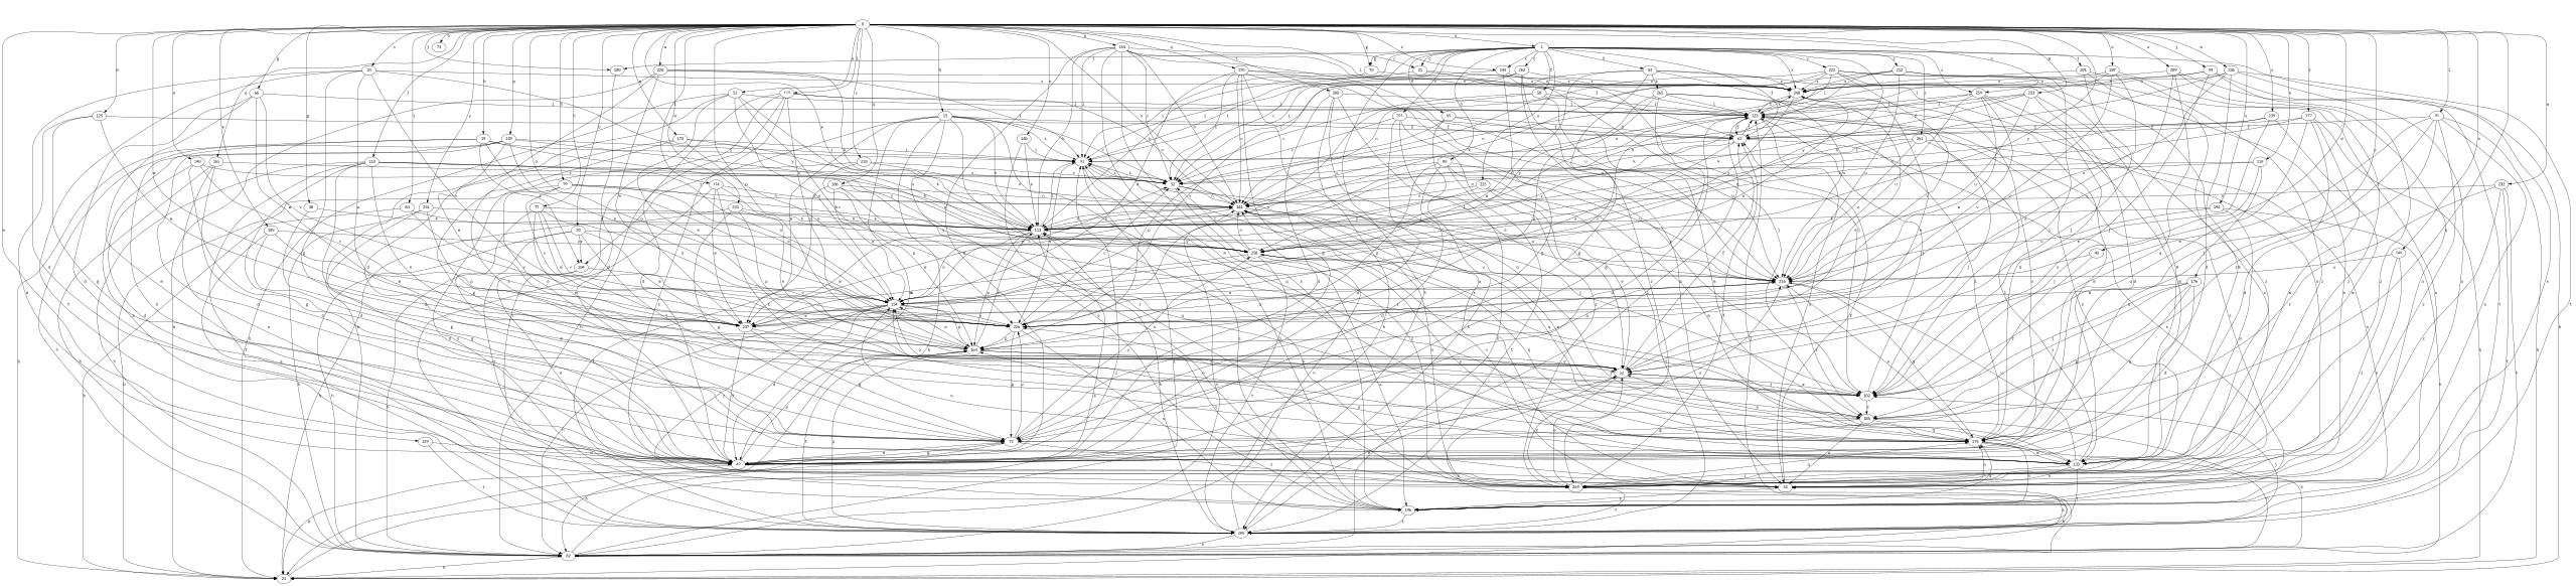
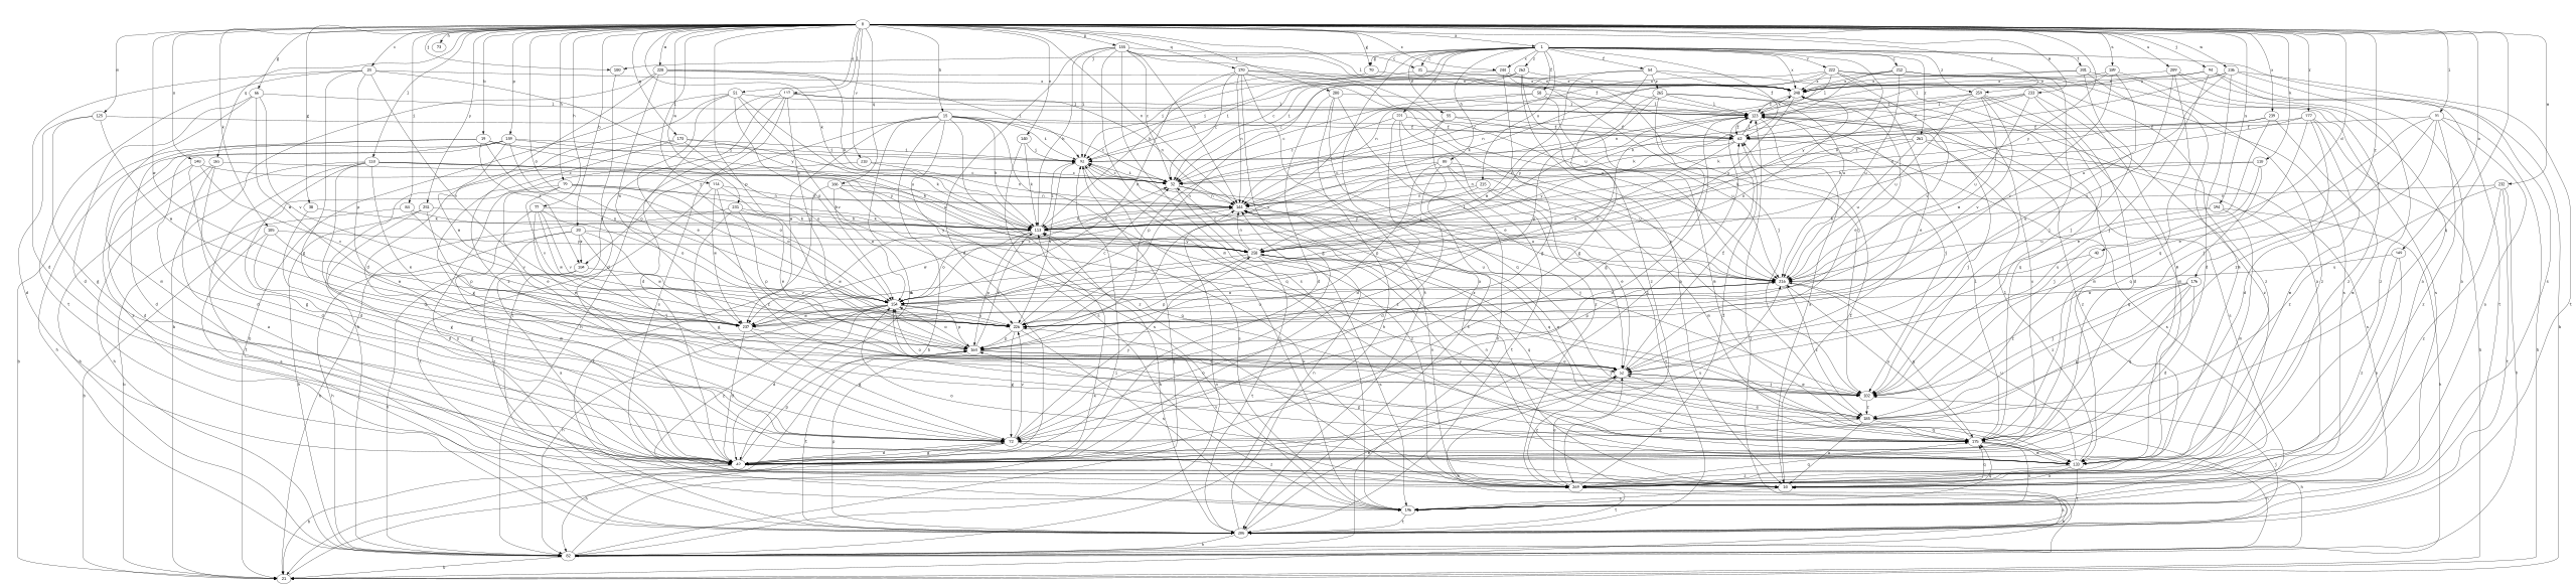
  strict digraph {
    fontname="IBM Plex Mono"
    node [fontname="IBM Plex Mono"]
    edge [fontname="IBM Plex Mono"]
    0
    1
    15
    19
    20
    24
    40
    51
    66
    n10 [label=38]
    70
    73
    77
    79
    84
    91
    94
    100
    105
    110
    113
    114
    117
    118
    123
    125
    140
    144
    148
    149
    154
    155
    159
    164
    165
    166
    170
    173
    175
    176
    177
    189
    194
    200
    209
    218
    228
-   229
    231
    232
    233
    236
    237
    239
    244
    251
    258
    259
    31
    32
    54
    55
    58
    62
    80
    196
    201
    206
    212
    215
    221
    222
    248
    261
    262
    21
    42
    92
    184
    269
    82
    102
    72
    226
    185
    216
    52
    133
    10
    265
    0 -> 1 [label=a]
    0 -> 15 [label=b]
    0 -> 19 [label=b]
    0 -> 20 [label=b]
    0 -> 24 [label=c]
    0 -> 40 [label=d]
    0 -> 51 [label=e]
    0 -> 66 [label=g]
    0 -> n10 [label=g]
    0 -> 70 [label=g]
    0 -> 73 [label=h]
    0 -> 77 [label=h]
    0 -> 79 [label=h]
    0 -> 84 [label=i]
    0 -> 91 [label=i]
    0 -> 94 [label=j]
    0 -> 100 [label=j]
    0 -> 105 [label=k]
    0 -> 110 [label=k]
    0 -> 113 [label=k]
    0 -> 114 [label=l]
    0 -> 117 [label=l]
    0 -> 118 [label=l]
    0 -> 123 [label=l]
    0 -> 125 [label=m]
    0 -> 140 [label=n]
    0 -> 144 [label=n]
    0 -> 148 [label=o]
    0 -> 149 [label=o]
    0 -> 154 [label=o]
    0 -> 155 [label=p]
    0 -> 159 [label=p]
    0 -> 164 [label=p]
    0 -> 165 [label=q]
    0 -> 166 [label=q]
    0 -> 170 [label=q]
    0 -> 173 [label=q]
    0 -> 175 [label=q]
    0 -> 176 [label=r]
    0 -> 177 [label=r]
    0 -> 189 [label=s]
    0 -> 194 [label=s]
    0 -> 200 [label=t]
    0 -> 209 [label=u]
    0 -> 218 [label=v]
    0 -> 228 [label=w]
-   0 -> 229 [label=w]
    0 -> 231 [label=w]
    0 -> 232 [label=w]
    0 -> 233 [label=w]
    0 -> 236 [label=w]
    0 -> 237 [label=w]
    0 -> 239 [label=x]
    0 -> 244 [label=x]
    0 -> 251 [label=y]
    0 -> 258 [label=y]
    0 -> 259 [label=z]
    1 -> 70 [label=g]
    1 -> 100 [label=j]
    1 -> 113 [label=k]
    1 -> 244 [label=x]
    1 -> 258 [label=y]
    1 -> 259 [label=z]
    1 -> 31 [label=c]
    1 -> 32 [label=c]
    1 -> 54 [label=f]
    1 -> 55 [label=f]
    1 -> 58 [label=f]
    1 -> 62 [label=f]
    1 -> 80 [label=h]
    1 -> 196 [label=s]
    1 -> 201 [label=t]
    1 -> 206 [label=t]
    1 -> 212 [label=c]
    1 -> 215 [label=u]
    1 -> 221 [label=v]
    1 -> 222 [label=v]
    1 -> 248 [label=x]
    1 -> 261 [label=z]
    1 -> 262 [label=z]
    15 -> 113 [label=k]
    15 -> 175 [label=q]
    15 -> 237 [label=w]
    15 -> 32 [label=c]
    15 -> 62 [label=f]
    15 -> 196 [label=s]
    15 -> 21 [label=b]
    15 -> 42 [label=d]
    15 -> 92 [label=i]
    15 -> 184 [label=r]
    15 -> 269 [label=z]
    19 -> 154 [label=o]
    19 -> 258 [label=y]
    19 -> 21 [label=b]
    19 -> 42 [label=d]
    19 -> 92 [label=i]
    19 -> 184 [label=r]
    20 -> 237 [label=w]
    20 -> 258 [label=y]
    20 -> 184 [label=r]
    20 -> 269 [label=z]
    20 -> 82 [label=h]
    20 -> 102 [label=j]
    24 -> 164 [label=p]
    24 -> 258 [label=y]
    24 -> 206 [label=t]
    24 -> 248 [label=x]
    24 -> 42 [label=d]
    24 -> 72 [label=g]
    24 -> 226 [label=v]
    40 -> 185 [label=r]
    40 -> 216 [label=u]
    51 -> 123 [label=l]
    51 -> 154 [label=o]
    51 -> 21 [label=b]
    51 -> 82 [label=h]
    51 -> 226 [label=v]
    51 -> 216 [label=u]
    51 -> 52 [label=e]
    66 -> 123 [label=l]
    66 -> 237 [label=w]
    66 -> 42 [label=d]
    66 -> 226 [label=v]
    66 -> 133 [label=m]
    n10 -> 113 [label=k]
    n10 -> 72 [label=g]
    70 -> 248 [label=x]
    70 -> 92 [label=i]
    77 -> 113 [label=k]
    77 -> 154 [label=o]
    77 -> 237 [label=w]
    77 -> 226 [label=v]
    77 -> 52 [label=e]
    77 -> 133 [label=m]
    79 -> 113 [label=k]
    79 -> 144 [label=n]
    79 -> 154 [label=o]
    79 -> 21 [label=b]
    79 -> 226 [label=v]
    79 -> 52 [label=e]
    84 -> 113 [label=k]
    84 -> 21 [label=b]
    84 -> 226 [label=v]
    91 -> 62 [label=f]
    91 -> 21 [label=b]
    91 -> 269 [label=z]
    91 -> 102 [label=j]
    91 -> 185 [label=r]
    91 -> 52 [label=e]
    91 -> 10 [label=a]
    94 -> 123 [label=l]
    94 -> 248 [label=x]
    94 -> 21 [label=b]
    94 -> 269 [label=z]
    94 -> 102 [label=j]
    100 -> 42 [label=d]
    105 -> 237 [label=w]
    105 -> 258 [label=y]
    105 -> 72 [label=g]
    105 -> 10 [label=a]
    110 -> 144 [label=n]
    110 -> 175 [label=q]
    110 -> 32 [label=c]
    110 -> 102 [label=j]
    113 -> 144 [label=n]
    113 -> 154 [label=o]
    113 -> 164 [label=p]
    113 -> 237 [label=w]
    113 -> 258 [label=y]
    113 -> 92 [label=i]
    114 -> 144 [label=n]
    114 -> 237 [label=w]
    114 -> 206 [label=t]
    114 -> 185 [label=r]
    114 -> 52 [label=e]
    117 -> 123 [label=l]
    117 -> 144 [label=n]
    117 -> 164 [label=p]
    117 -> 196 [label=s]
    117 -> 206 [label=t]
    117 -> 42 [label=d]
    117 -> 82 [label=h]
    118 -> 113 [label=k]
    118 -> 154 [label=o]
    118 -> 175 [label=q]
    118 -> 32 [label=c]
    118 -> 206 [label=t]
    118 -> 42 [label=d]
    118 -> 82 [label=h]
    118 -> 52 [label=e]
    123 -> 62 [label=f]
    123 -> 196 [label=s]
    123 -> 248 [label=x]
    123 -> 42 [label=d]
    123 -> 269 [label=z]
-   102 -> 123 [label=j]
+   123 -> 102 [label=j]
    123 -> 226 [label=v]
    123 -> 10 [label=a]
    125 -> 237 [label=w]
    125 -> 62 [label=f]
    125 -> 42 [label=d]
    125 -> 72 [label=g]
    140 -> 113 [label=k]
    140 -> 196 [label=s]
    140 -> 92 [label=i]
    144 -> 113 [label=k]
    144 -> 175 [label=q]
    144 -> 237 [label=w]
    144 -> 216 [label=u]
    148 -> 32 [label=c]
    148 -> 42 [label=d]
    148 -> 72 [label=g]
    148 -> 226 [label=v]
    149 -> 269 [label=z]
    149 -> 216 [label=u]
    149 -> 10 [label=a]
    154 -> 123 [label=l]
    154 -> 164 [label=p]
    154 -> 237 [label=w]
    154 -> 32 [label=c]
    154 -> 42 [label=d]
    154 -> 269 [label=z]
    154 -> 82 [label=h]
    154 -> 226 [label=v]
    155 -> 113 [label=k]
    155 -> 144 [label=n]
    155 -> 31 [label=c]
    155 -> 32 [label=c]
    155 -> 62 [label=f]
    155 -> 196 [label=s]
    155 -> 42 [label=d]
    155 -> 92 [label=i]
    155 -> 216 [label=u]
    155 -> 133 [label=m]
    159 -> 154 [label=o]
    159 -> 237 [label=w]
    159 -> 42 [label=d]
    159 -> 92 [label=i]
    159 -> 269 [label=z]
    159 -> 82 [label=h]
    159 -> 216 [label=u]
    164 -> 113 [label=k]
    164 -> 154 [label=o]
    164 -> 206 [label=t]
    164 -> 102 [label=j]
    164 -> 52 [label=e]
    165 -> 32 [label=c]
    165 -> 42 [label=d]
    165 -> 82 [label=h]
    165 -> 10 [label=a]
    166 -> 144 [label=n]
    166 -> 154 [label=o]
    166 -> 175 [label=q]
    166 -> 206 [label=t]
    166 -> 185 [label=r]
    170 -> 144 [label=n]
    170 -> 154 [label=o]
    170 -> 32 [label=c]
    170 -> 248 [label=x]
    170 -> 72 [label=g]
    170 -> 185 [label=r]
    170 -> 216 [label=u]
    170 -> 10 [label=a]
    173 -> 113 [label=k]
    173 -> 154 [label=o]
    173 -> 92 [label=i]
    173 -> 72 [label=g]
    173 -> 185 [label=r]
    175 -> 123 [label=l]
    175 -> 144 [label=n]
    175 -> 154 [label=o]
    175 -> 196 [label=s]
    175 -> 82 [label=h]
    175 -> 216 [label=u]
    175 -> 52 [label=e]
    175 -> 133 [label=m]
    176 -> 154 [label=o]
    176 -> 175 [label=q]
    176 -> 42 [label=d]
    176 -> 102 [label=j]
    176 -> 72 [label=g]
    176 -> 185 [label=r]
    177 -> 113 [label=k]
    177 -> 175 [label=q]
    177 -> 62 [label=f]
    177 -> 21 [label=b]
    177 -> 42 [label=d]
    177 -> 133 [label=m]
    189 -> 144 [label=n]
    189 -> 248 [label=x]
    189 -> 269 [label=z]
    189 -> 226 [label=v]
    189 -> 52 [label=e]
    194 -> 113 [label=k]
    194 -> 82 [label=h]
    194 -> 216 [label=u]
    194 -> 133 [label=m]
    200 -> 123 [label=l]
    200 -> 175 [label=q]
    200 -> 42 [label=d]
    200 -> 82 [label=h]
    200 -> 52 [label=e]
    209 -> 175 [label=q]
    209 -> 206 [label=t]
    209 -> 248 [label=x]
    209 -> 226 [label=v]
    209 -> 10 [label=a]
    218 -> 144 [label=n]
-   218 -> 164 [label=p]
+   258 -> 164 [label=p]
    218 -> 32 [label=c]
    218 -> 196 [label=s]
    228 -> 113 [label=k]
    228 -> 237 [label=w]
    228 -> 248 [label=x]
    228 -> 21 [label=b]
    228 -> 42 [label=d]
    228 -> 92 [label=i]
-   229 -> 206 [label=t]
-   229 -> 42 [label=d]
    231 -> 113 [label=k]
    231 -> 164 [label=p]
    231 -> 258 [label=y]
    231 -> 21 [label=b]
    231 -> 72 [label=g]
    232 -> 144 [label=n]
    232 -> 206 [label=t]
    232 -> 269 [label=z]
    232 -> 82 [label=h]
    232 -> 185 [label=r]
    233 -> 113 [label=k]
    233 -> 123 [label=l]
    233 -> 62 [label=f]
    233 -> 42 [label=d]
    233 -> 269 [label=z]
    233 -> 216 [label=u]
    236 -> 113 [label=k]
    236 -> 206 [label=t]
    236 -> 248 [label=x]
    236 -> 42 [label=d]
    236 -> 216 [label=u]
    236 -> 10 [label=a]
    237 -> 42 [label=d]
    237 -> 102 [label=j]
    237 -> 72 [label=g]
    237 -> 216 [label=u]
    239 -> 144 [label=n]
    239 -> 62 [label=f]
    239 -> 52 [label=e]
    239 -> 133 [label=m]
    244 -> 248 [label=x]
    244 -> 92 [label=i]
    244 -> 102 [label=j]
    244 -> 72 [label=g]
    251 -> 113 [label=k]
    251 -> 164 [label=p]
    251 -> 42 [label=d]
    251 -> 82 [label=h]
    258 -> 144 [label=n]
    258 -> 175 [label=q]
    258 -> 237 [label=w]
    258 -> 32 [label=c]
    258 -> 196 [label=s]
    258 -> 206 [label=t]
    258 -> 216 [label=u]
    259 -> 113 [label=k]
    259 -> 123 [label=l]
    259 -> 175 [label=q]
    259 -> 237 [label=w]
    259 -> 226 [label=v]
    259 -> 216 [label=u]
    259 -> 133 [label=m]
    31 -> 248 [label=x]
    31 -> 92 [label=i]
    31 -> 102 [label=j]
    32 -> 144 [label=n]
    32 -> 92 [label=i]
    32 -> 269 [label=z]
    32 -> 102 [label=j]
    54 -> 237 [label=w]
    54 -> 32 [label=c]
-   54 -> 248 [label=x]
+   201 -> 248 [label=x]
    54 -> 72 [label=g]
    54 -> 216 [label=u]
    54 -> 10 [label=a]
    54 -> 265 [label=z]
    55 -> 164 [label=p]
    55 -> 62 [label=f]
    55 -> 206 [label=t]
    55 -> 216 [label=u]
    58 -> 123 [label=l]
    58 -> 32 [label=c]
    58 -> 226 [label=v]
    58 -> 133 [label=m]
    62 -> 123 [label=l]
    62 -> 154 [label=o]
    62 -> 258 [label=y]
    62 -> 196 [label=s]
    62 -> 92 [label=i]
    80 -> 164 [label=p]
    80 -> 32 [label=c]
    80 -> 206 [label=t]
    80 -> 42 [label=d]
    80 -> 216 [label=u]
    80 -> 133 [label=m]
    196 -> 175 [label=q]
    196 -> 206 [label=t]
    196 -> 92 [label=i]
    201 -> 144 [label=n]
    201 -> 269 [label=z]
    201 -> 102 [label=j]
    201 -> 133 [label=m]
    206 -> 113 [label=k]
    206 -> 144 [label=n]
    206 -> 164 [label=p]
    206 -> 82 [label=h]
    206 -> 102 [label=j]
    206 -> 52 [label=e]
    206 -> 10 [label=a]
    212 -> 113 [label=k]
    212 -> 32 [label=c]
    212 -> 196 [label=s]
    212 -> 248 [label=x]
    212 -> 102 [label=j]
    212 -> 216 [label=u]
    215 -> 144 [label=n]
    215 -> 258 [label=y]
    215 -> 206 [label=t]
    215 -> 52 [label=e]
    221 -> 32 [label=c]
    221 -> 62 [label=f]
    221 -> 42 [label=d]
    221 -> 269 [label=z]
    221 -> 82 [label=h]
    222 -> 113 [label=k]
    222 -> 123 [label=l]
    222 -> 144 [label=n]
    222 -> 196 [label=s]
    222 -> 248 [label=x]
    222 -> 269 [label=z]
    222 -> 226 [label=v]
    222 -> 133 [label=m]
    248 -> 123 [label=l]
    248 -> 154 [label=o]
    248 -> 258 [label=y]
    248 -> 52 [label=e]
    261 -> 113 [label=k]
    261 -> 196 [label=s]
    261 -> 92 [label=i]
    261 -> 102 [label=j]
    261 -> 216 [label=u]
    262 -> 248 [label=x]
    262 -> 92 [label=i]
    262 -> 269 [label=z]
    262 -> 226 [label=v]
    262 -> 10 [label=a]
    21 -> 92 [label=i]
    21 -> 52 [label=e]
    42 -> 123 [label=l]
    42 -> 164 [label=p]
    42 -> 248 [label=x]
    42 -> 21 [label=b]
    42 -> 72 [label=g]
    42 -> 216 [label=u]
    92 -> 32 [label=c]
    92 -> 196 [label=s]
    92 -> 226 [label=v]
    92 -> 185 [label=r]
    184 -> 82 [label=h]
    184 -> 226 [label=v]
    184 -> 10 [label=a]
    269 -> 113 [label=k]
    269 -> 144 [label=n]
    269 -> 175 [label=q]
    269 -> 62 [label=f]
    269 -> 206 [label=t]
    269 -> 82 [label=h]
    269 -> 226 [label=v]
    269 -> 52 [label=e]
    82 -> 113 [label=k]
    82 -> 123 [label=l]
    82 -> 144 [label=n]
    82 -> 21 [label=b]
    82 -> 92 [label=i]
    102 -> 154 [label=o]
    102 -> 185 [label=r]
    102 -> 52 [label=e]
    72 -> 258 [label=y]
    72 -> 42 [label=d]
    72 -> 269 [label=z]
    72 -> 82 [label=h]
    72 -> 226 [label=v]
    226 -> 164 [label=p]
    226 -> 32 [label=c]
    226 -> 196 [label=s]
    226 -> 72 [label=g]
    185 -> 175 [label=q]
    185 -> 82 [label=h]
    185 -> 72 [label=g]
    185 -> 10 [label=a]
    216 -> 154 [label=o]
    216 -> 164 [label=p]
    216 -> 175 [label=q]
    216 -> 92 [label=i]
    216 -> 185 [label=r]
    52 -> 62 [label=f]
    52 -> 269 [label=z]
    52 -> 102 [label=j]
    133 -> 123 [label=l]
    133 -> 164 [label=p]
    133 -> 258 [label=y]
    133 -> 206 [label=t]
    133 -> 269 [label=z]
    133 -> 216 [label=u]
    133 -> 10 [label=a]
    10 -> 144 [label=n]
    10 -> 154 [label=o]
    10 -> 175 [label=q]
    10 -> 62 [label=f]
    10 -> 196 [label=s]
    265 -> 123 [label=l]
    265 -> 164 [label=p]
    265 -> 258 [label=y]
    265 -> 72 [label=g]
    265 -> 52 [label=e]
    265 -> 133 [label=m]
  }
